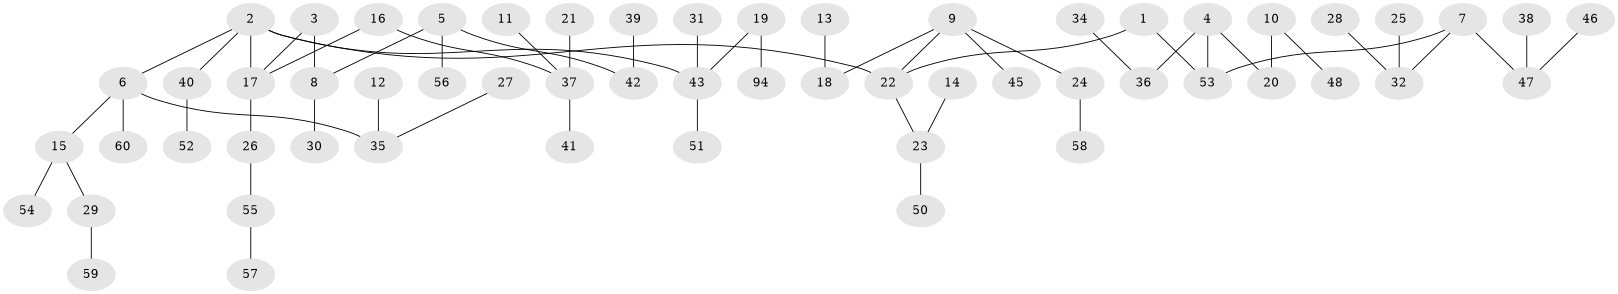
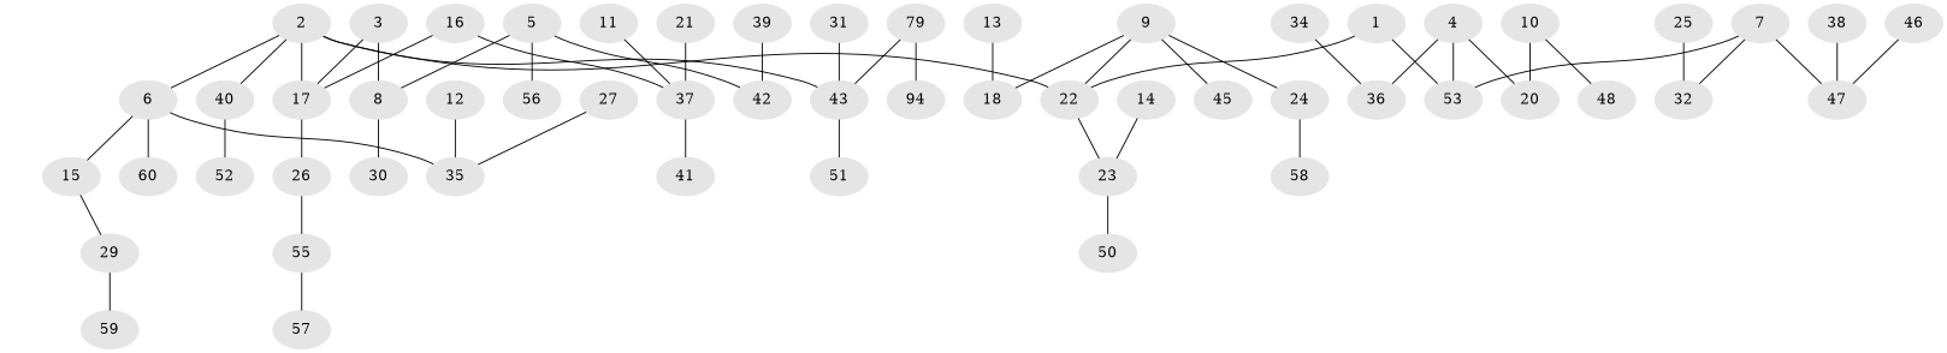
  graph {
    node [color=gray90 style=filled]
    edge [weight=1.0]
    1
    22
    53
    23
    2
    6
    17
    40
    43
    15
    35
    60
    26
    52
    51
    3
    8
    30
    4
    20
    36
    5
    42
    56
    29
-   54
    7
    32
    47
    9
    18
    24
    45
    58
    10
    48
    11
    37
    41
    12
    13
    14
    50
    59
    16
    55
-   19
+   19 [label=79]
    n48 [label=94]
    21
    25
    57
    27
-   28
    31
    34
    38
    39
    46
    1 -- 22
    1 -- 53
    22 -- 23
    23 -- 50
    2 -- 22
    2 -- 6
    2 -- 17
    2 -- 40
    2 -- 43
    6 -- 15
    6 -- 35
    6 -- 60
    17 -- 26
    40 -- 52
    43 -- 51
    15 -- 29
-   15 -- 54
    26 -- 55
    3 -- 17
    3 -- 8
    8 -- 30
    4 -- 53
    4 -- 20
    4 -- 36
    5 -- 8
    5 -- 42
    5 -- 56
    29 -- 59
    7 -- 53
    7 -- 32
    7 -- 47
    9 -- 22
    9 -- 18
    9 -- 24
    9 -- 45
    24 -- 58
    10 -- 20
    10 -- 48
    11 -- 37
    37 -- 41
    12 -- 35
    13 -- 18
    14 -- 23
    16 -- 17
    16 -- 37
    55 -- 57
    19 -- 43
    19 -- n48
    21 -- 37
    25 -- 32
    27 -- 35
-   28 -- 32
    31 -- 43
    34 -- 36
    38 -- 47
    39 -- 42
    46 -- 47
  }
